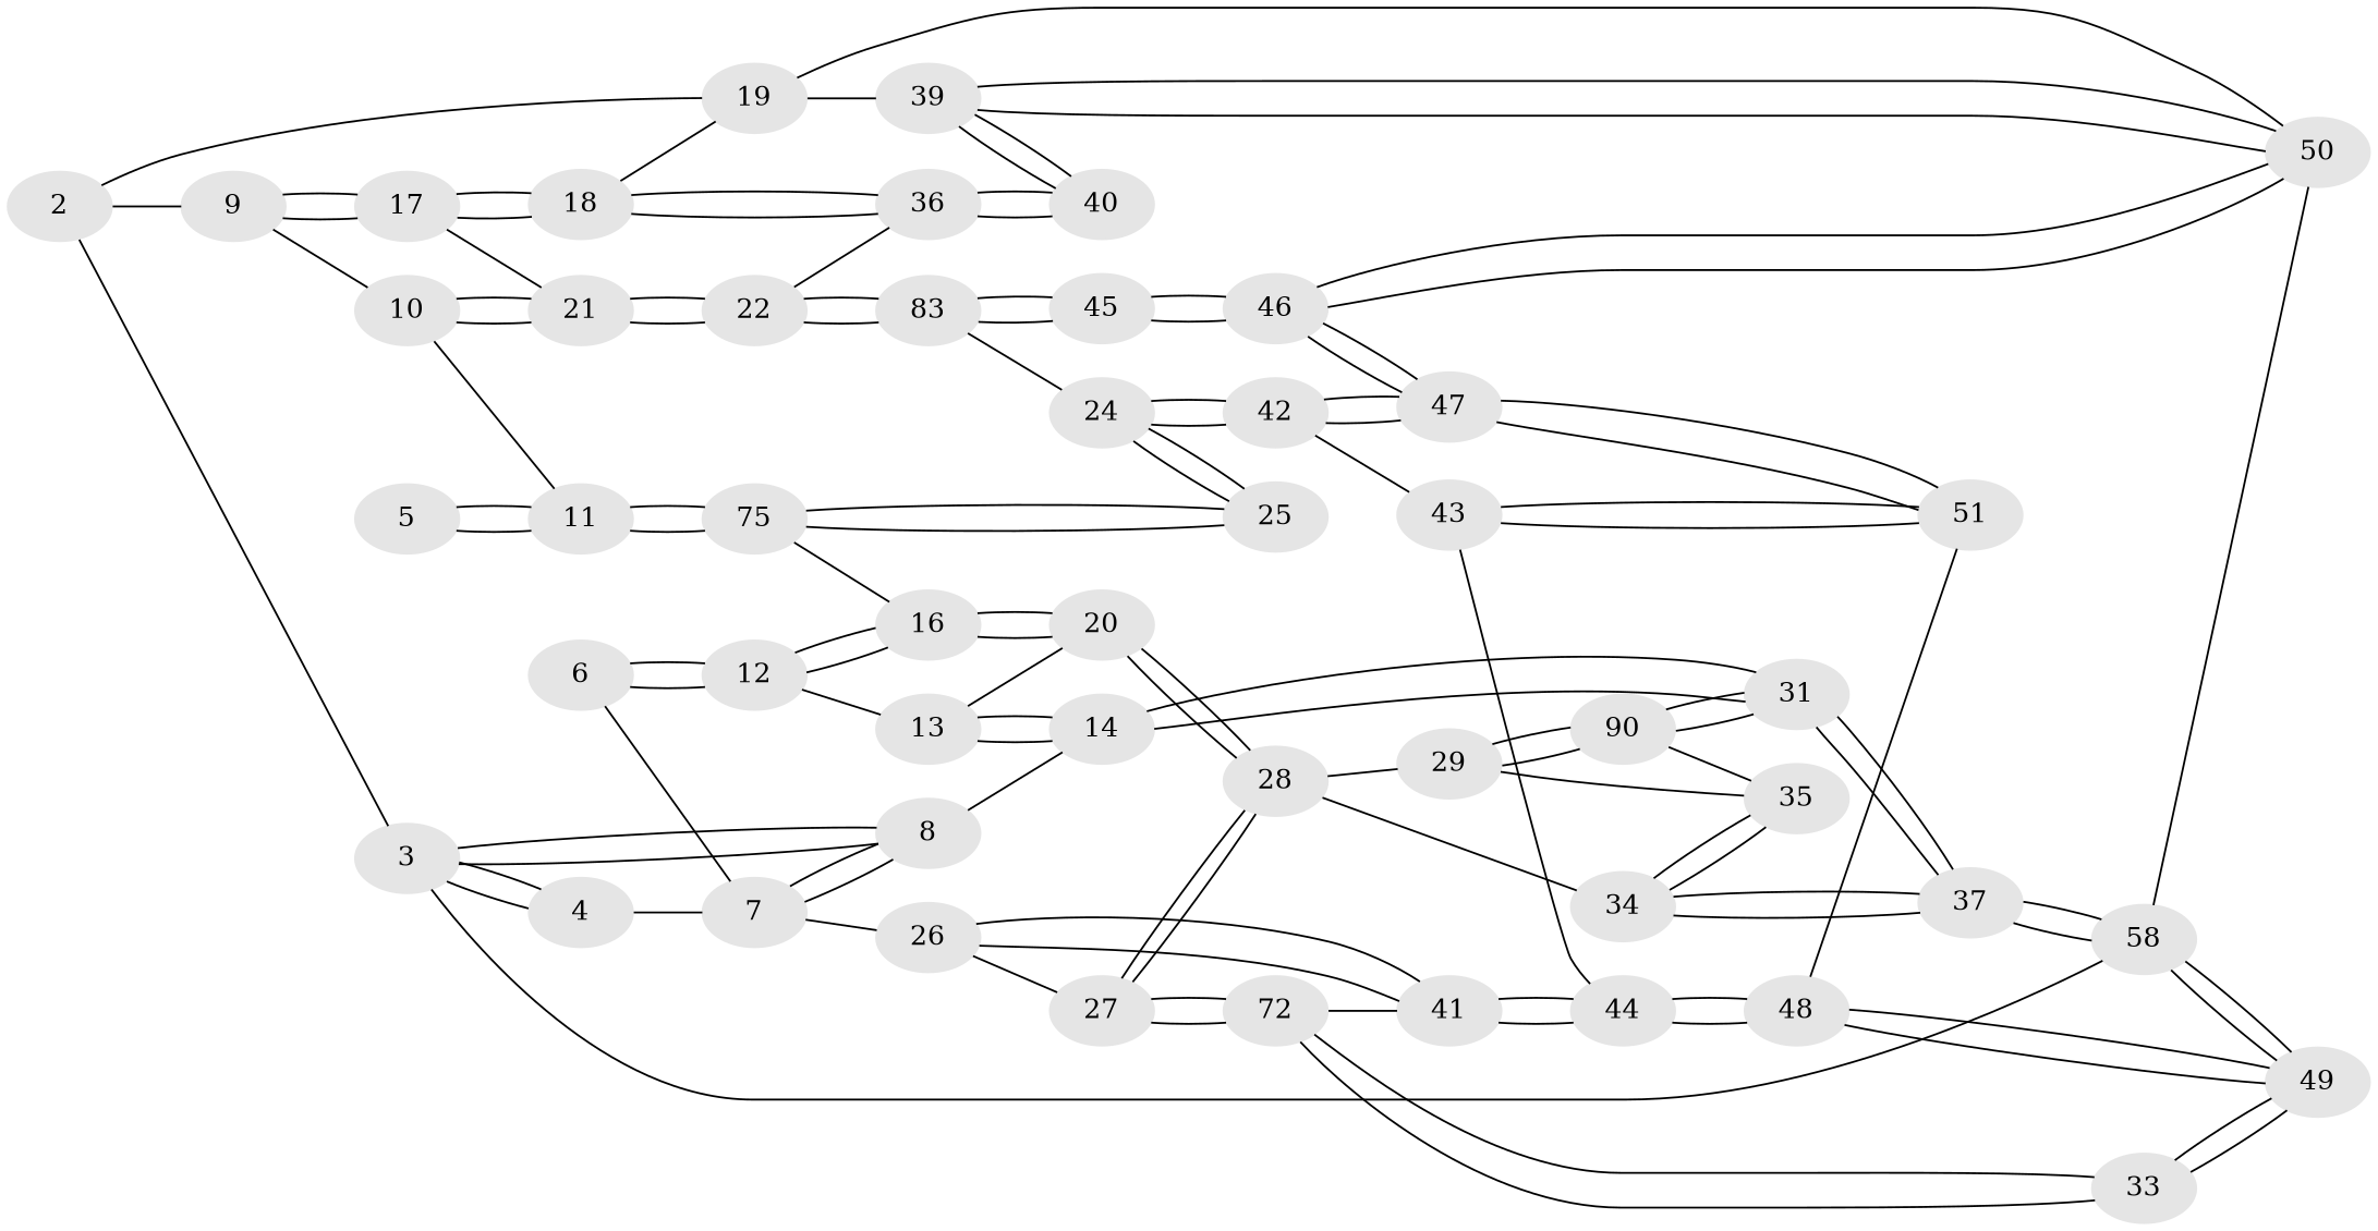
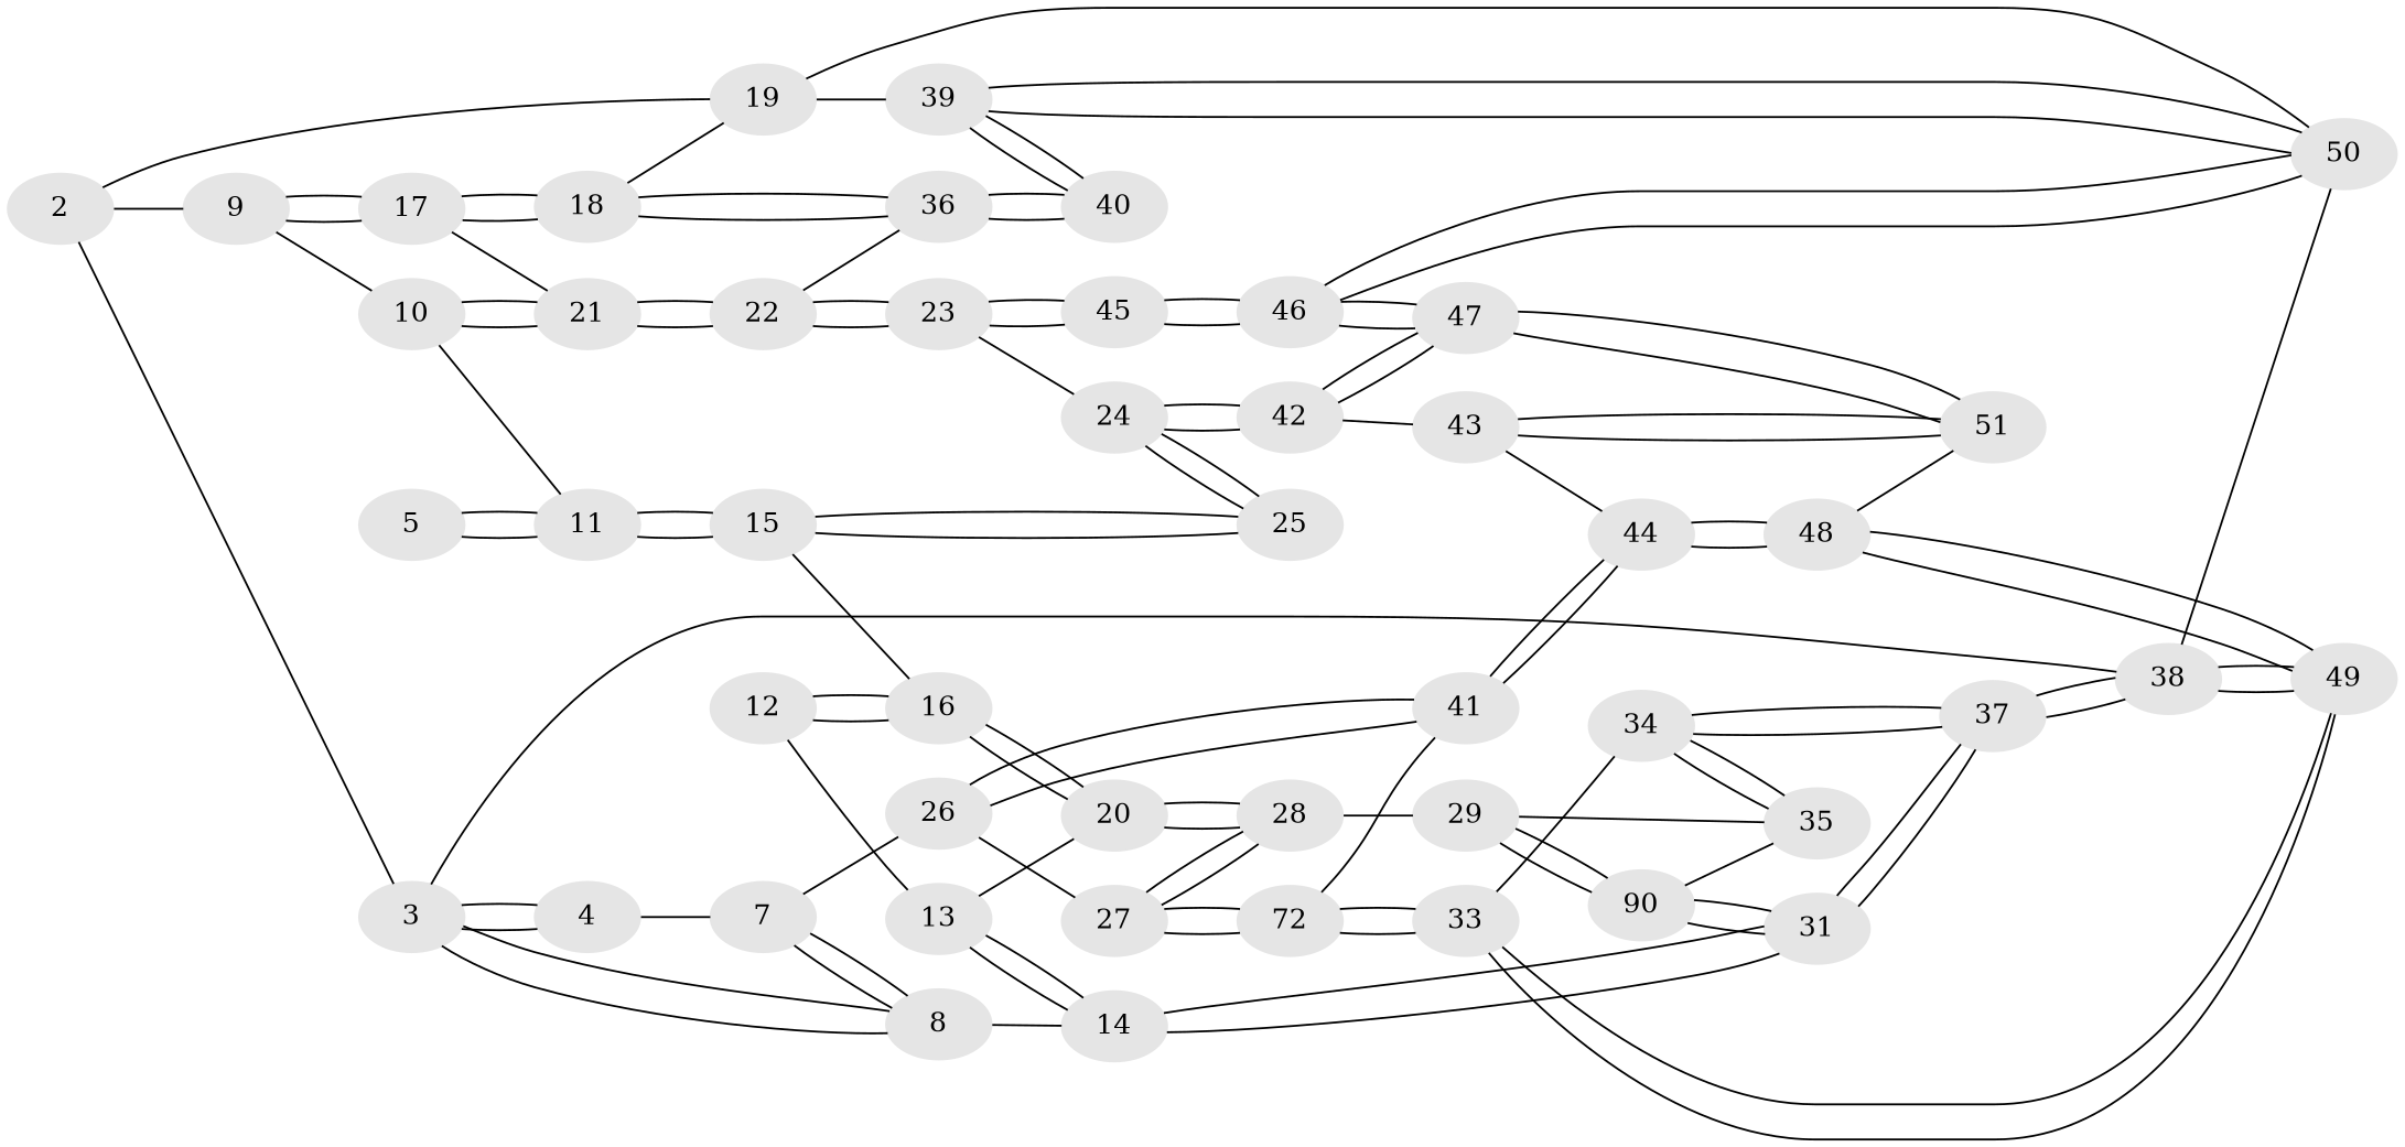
  graph {
    rankdir=LR
    node [color=gray90 style=filled]
    2
    3
    9
    19
    5
    11
    4
    8
-   38 [label=58]
+   38
    10
    17
    39
    50
    7
    14
    49
    26
-   6
    12
-   15 [label=75]
+   15
    13
    16
    31
    21
    18
    22
    25
    20
    28
    37
    36
    40
    29
-   23 [label=83]
+   23
    24
    45
    42
    46
    43
    47
    27
    41
    n43 [label=72]
    44
    33
    n46 [label=90]
    35
    34
    48
    51
    2 -- 3
    2 -- 9
    2 -- 19
    3 -- 4
    3 -- 4
    3 -- 8
    3 -- 8
    3 -- 38
    9 -- 10
    9 -- 17
    9 -- 17
    19 -- 39
    19 -- 50
    5 -- 11
    5 -- 11
    11 -- 15
    11 -- 15
    4 -- 7
    8 -- 14
    38 -- 50
    38 -- 49
    38 -- 49
    10 -- 11
    10 -- 21
    10 -- 21
    17 -- 21
    17 -- 18
    17 -- 18
    39 -- 50
    39 -- 50
    39 -- 40
    39 -- 40
    7 -- 8
    7 -- 8
    7 -- 26
    14 -- 31
    14 -- 31
    26 -- 27
    26 -- 41
    26 -- 41
-   6 -- 7
-   6 -- 12
-   6 -- 12
    12 -- 13
    12 -- 16
    12 -- 16
    15 -- 16
    15 -- 25
    15 -- 25
    13 -- 14
    13 -- 14
    13 -- 20
    16 -- 20
    16 -- 20
    31 -- 37
    31 -- 37
    21 -- 22
    21 -- 22
    18 -- 19
    18 -- 36
    18 -- 36
    22 -- 36
    22 -- 23
    22 -- 23
    20 -- 28
    20 -- 28
    28 -- 29
    37 -- 38
    37 -- 38
    36 -- 40
    36 -- 40
    29 -- n46
    29 -- n46
    29 -- 35
    23 -- 24
    23 -- 45
    23 -- 45
    24 -- 25
    24 -- 25
    24 -- 42
    24 -- 42
    45 -- 46
    45 -- 46
    42 -- 43
    42 -- 47
    42 -- 47
    46 -- 50
    46 -- 50
    46 -- 47
    46 -- 47
    43 -- 44
    43 -- 51
    43 -- 51
    47 -- 51
    47 -- 51
    27 -- 28
    27 -- 28
    27 -- n43
    27 -- n43
    41 -- 44
    41 -- 44
    n43 -- 41
    n43 -- 33
    n43 -- 33
    44 -- 48
    44 -- 48
    33 -- 49
    33 -- 49
-   28 -- 34
+   33 -- 34
    n46 -- 31
    n46 -- 31
    n46 -- 35
    34 -- 37
    34 -- 37
    34 -- 35
    34 -- 35
    48 -- 49
    48 -- 49
    48 -- 51
  }
